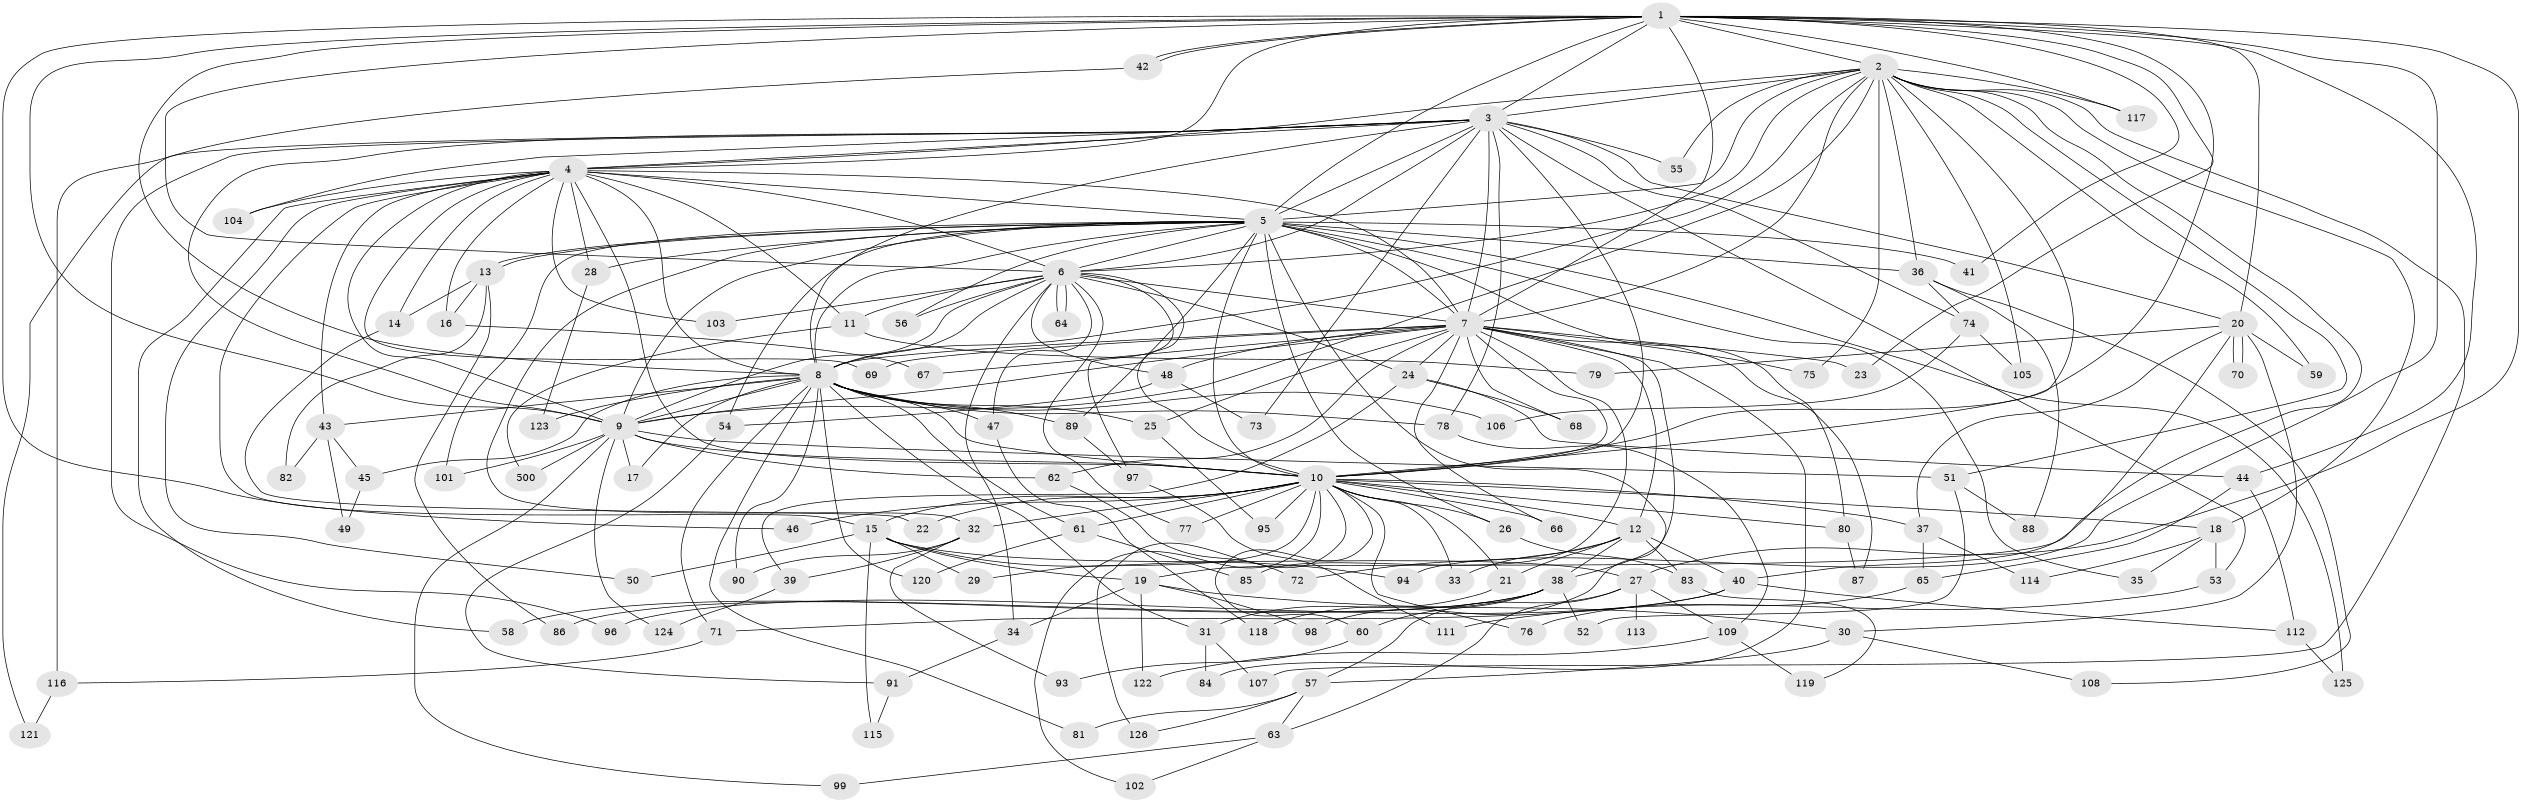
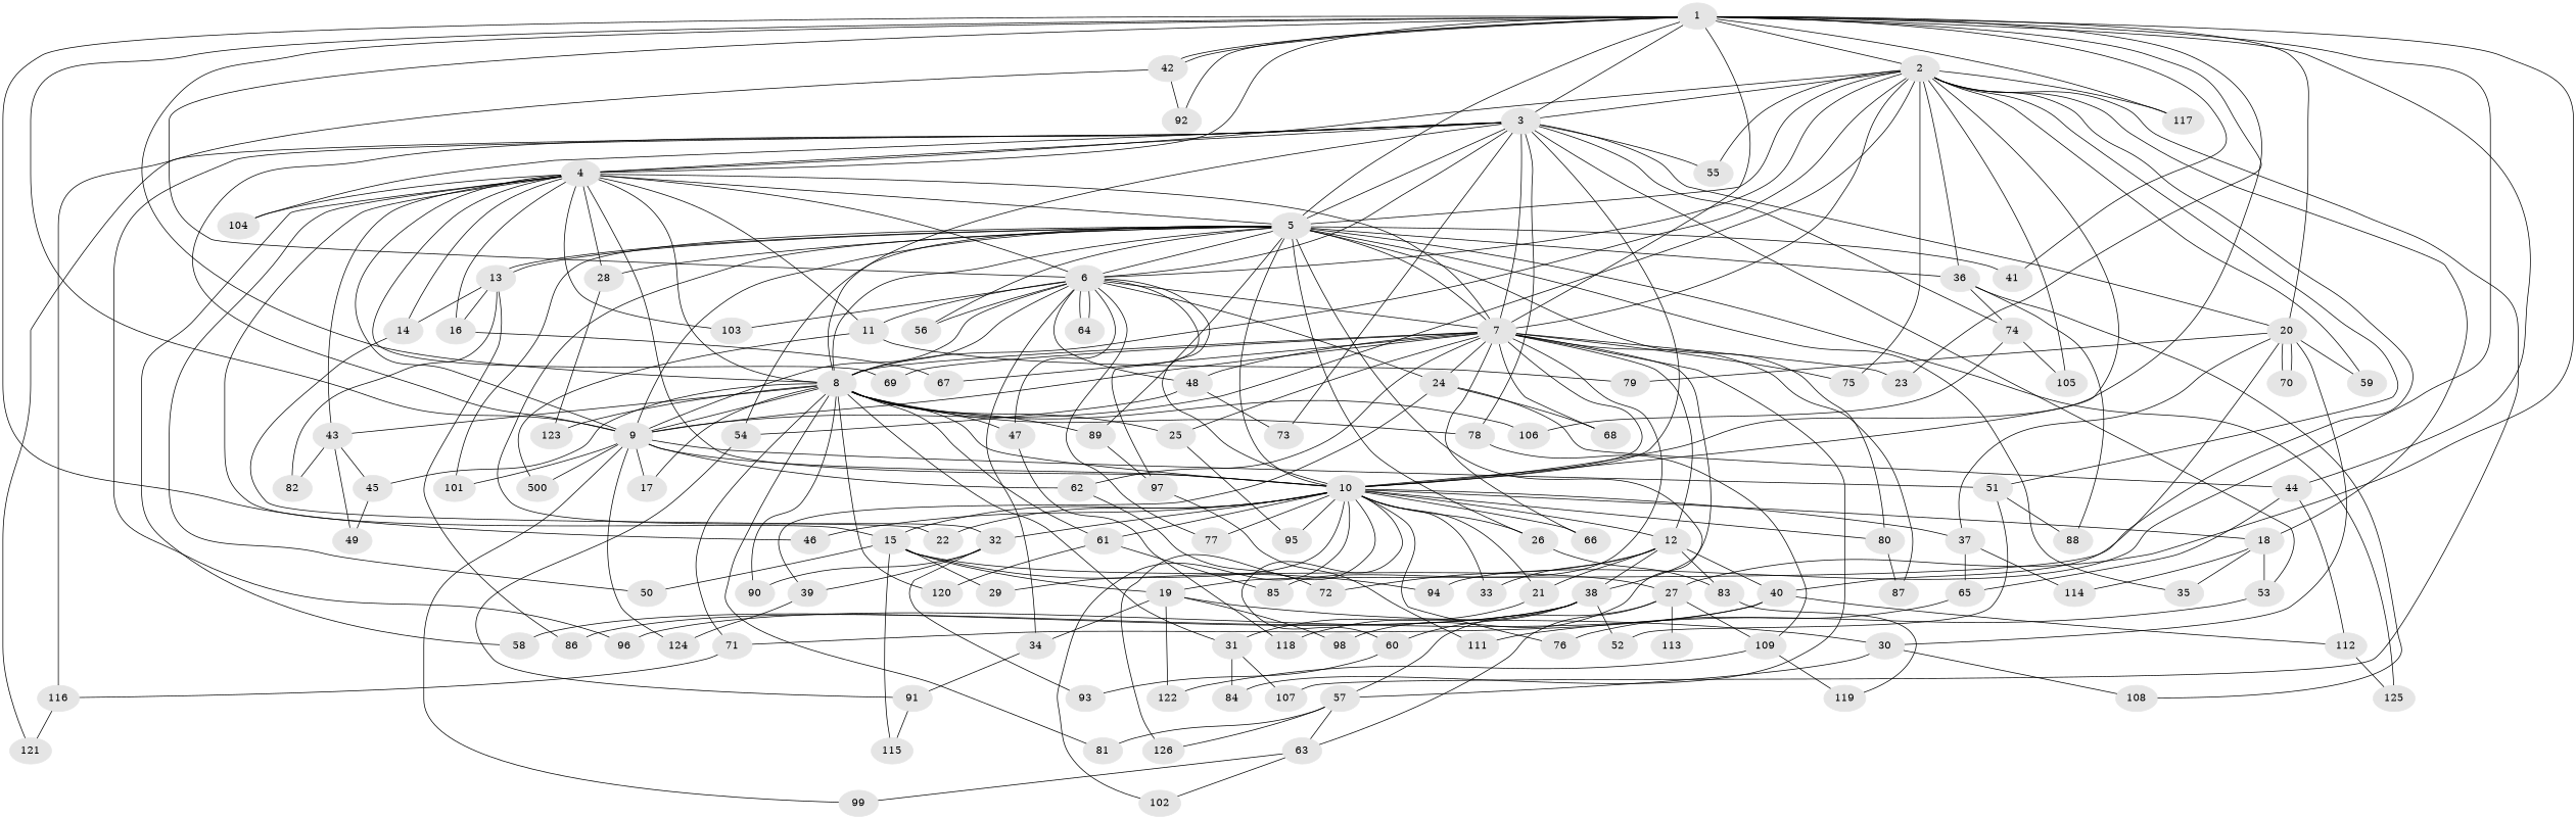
  graph {
    node [color=gray90 style=filled]
    1
    2
    3
    4
    5
    6
    7
    8
    9
    10
    20
    23
    27
    41
    42
    44
    46
+   92
    94
    117
    18
    19
    36
    51
    55
    59
    75
    105
    107
    53
    73
    74
    78
    96
    104
    121
    11
    14
    15
    16
    28
    43
    50
    58
    69
    103
    13
    26
    32
    35
    54
    56
    80
    89
    98
    101
    125
    24
    34
    47
    48
    64
    77
    97
    12
    25
    38
    62
    66
    67
    68
    84
    85
    87
    17
    31
    45
    61
    71
    81
    90
    106
    120
    123
    99
    n86 [label=500]
    124
    21
    22
    29
    33
    37
    60
    76
    95
    102
    126
    79
    40
    30
    70
    57
    63
    109
    113
    116
    65
    112
    114
    122
    108
    88
    52
    111
    115
    82
    49
    86
    83
    39
    93
    91
    118
    72
    119
    1 -- 2
    1 -- 3
    1 -- 4
    1 -- 5
    1 -- 6
    1 -- 7
    1 -- 8
    1 -- 9
    1 -- 10
    1 -- 20
    1 -- 23
    1 -- 27
    1 -- 41
    1 -- 42
    1 -- 42
    1 -- 44
    1 -- 46
+   1 -- 92
    1 -- 94
    1 -- 117
    2 -- 3
    2 -- 4
    2 -- 5
    2 -- 6
    2 -- 7
    2 -- 8
    2 -- 9
    2 -- 10
    2 -- 117
    2 -- 18
    2 -- 19
    2 -- 36
    2 -- 51
    2 -- 55
    2 -- 59
    2 -- 75
    2 -- 105
    2 -- 107
    3 -- 4
    3 -- 5
    3 -- 6
    3 -- 7
    3 -- 8
    3 -- 9
    3 -- 10
    3 -- 20
    3 -- 55
    3 -- 53
    3 -- 73
    3 -- 74
    3 -- 78
    3 -- 96
    3 -- 104
    3 -- 121
    4 -- 5
    4 -- 6
    4 -- 7
    4 -- 8
    4 -- 9
    4 -- 10
    4 -- 104
    4 -- 11
    4 -- 14
    4 -- 15
    4 -- 16
    4 -- 28
    4 -- 43
    4 -- 50
    4 -- 58
    4 -- 69
    4 -- 103
    5 -- 6
    5 -- 7
    5 -- 8
    5 -- 9
    5 -- 10
    5 -- 41
    5 -- 36
    5 -- 28
    5 -- 13
    5 -- 13
    5 -- 26
    5 -- 32
    5 -- 35
    5 -- 54
    5 -- 56
    5 -- 80
    5 -- 89
    5 -- 98
    5 -- 101
    5 -- 125
    6 -- 7
    6 -- 8
    6 -- 9
    6 -- 10
    6 -- 11
    6 -- 103
    6 -- 56
    6 -- 24
    6 -- 34
    6 -- 47
    6 -- 48
    6 -- 64
    6 -- 64
    6 -- 77
    6 -- 97
    7 -- 8
    7 -- 9
    7 -- 10
    7 -- 23
    7 -- 75
    7 -- 69
    7 -- 24
    7 -- 48
    7 -- 12
    7 -- 25
    7 -- 38
    7 -- 62
    7 -- 66
    7 -- 67
    7 -- 68
    7 -- 84
    7 -- 85
    7 -- 87
    8 -- 9
    8 -- 10
    8 -- 78
    8 -- 43
    8 -- 89
    8 -- 47
    8 -- 25
    8 -- 17
    8 -- 31
    8 -- 45
    8 -- 61
    8 -- 71
    8 -- 81
    8 -- 90
    8 -- 106
    8 -- 120
    8 -- 123
    9 -- 10
    9 -- 51
    9 -- 101
    9 -- 62
    9 -- 17
    9 -- 99
    9 -- n86
    9 -- 124
    10 -- 46
    10 -- 18
    10 -- 15
    10 -- 26
    10 -- 32
    10 -- 80
    10 -- 77
    10 -- 12
    10 -- 66
    10 -- 61
    10 -- 21
    10 -- 22
    10 -- 29
    10 -- 33
    10 -- 37
    10 -- 60
    10 -- 76
    10 -- 95
    10 -- 102
    10 -- 126
    20 -- 59
    20 -- 37
    20 -- 79
    20 -- 40
    20 -- 30
    20 -- 70
    20 -- 70
    27 -- 57
    27 -- 63
    27 -- 109
    27 -- 113
+   42 -- 92
    42 -- 116
    44 -- 65
    44 -- 112
    18 -- 53
    18 -- 35
    18 -- 114
    19 -- 98
    19 -- 34
    19 -- 30
    19 -- 122
    36 -- 74
    36 -- 108
    36 -- 88
    51 -- 88
    51 -- 52
    53 -- 111
    74 -- 105
    74 -- 106
    78 -- 109
    11 -- n86
    11 -- 79
    14 -- 22
    15 -- 27
    15 -- 94
    15 -- 19
    15 -- 50
    15 -- 29
    15 -- 115
    16 -- 67
    28 -- 123
    43 -- 45
    43 -- 82
    43 -- 49
    13 -- 14
    13 -- 16
    13 -- 82
    13 -- 86
    26 -- 83
    32 -- 90
    32 -- 39
    32 -- 93
    54 -- 91
    80 -- 87
    89 -- 97
    24 -- 44
    24 -- 68
    24 -- 39
    34 -- 91
    47 -- 118
    48 -- 73
    48 -- 54
    97 -- 111
    12 -- 38
    12 -- 21
    12 -- 33
    12 -- 40
    12 -- 83
    12 -- 72
    25 -- 95
    38 -- 58
    38 -- 60
    38 -- 52
    38 -- 86
    38 -- 118
    62 -- 72
    31 -- 107
    31 -- 84
    45 -- 49
    61 -- 85
    61 -- 120
    71 -- 116
    21 -- 31
    37 -- 65
    37 -- 114
    60 -- 93
    40 -- 96
    40 -- 71
    40 -- 112
    30 -- 57
    30 -- 108
    57 -- 81
    57 -- 126
    57 -- 63
    63 -- 99
    63 -- 102
    109 -- 122
    109 -- 119
    116 -- 121
    65 -- 76
    112 -- 125
    83 -- 119
    39 -- 124
    91 -- 115
  }
